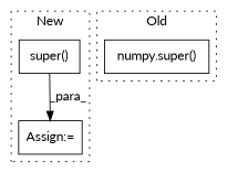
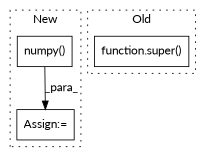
  digraph {
    fontname=Lato
    node [a=75 shape=box fontname=Lato]
-   n1 [l=27 label="super()" s=11255]
+   n1 [l=27 label="numpy()" s=11255]
    n2 [a=68 l=18 label="Assign:=" s=11130]
-   n3 [l=7 label="numpy.super()" s=5016]
+   n3 [l=7 label="function.super()" s=5016]
    subgraph cluster_1 {
      label=New
      style=dotted
      n1
      n2
    }
    subgraph cluster_2 {
      label=Old
      style=dotted
      n3
    }
    n1 -> n2 [label=_para_ fontname=Lato]
  }
